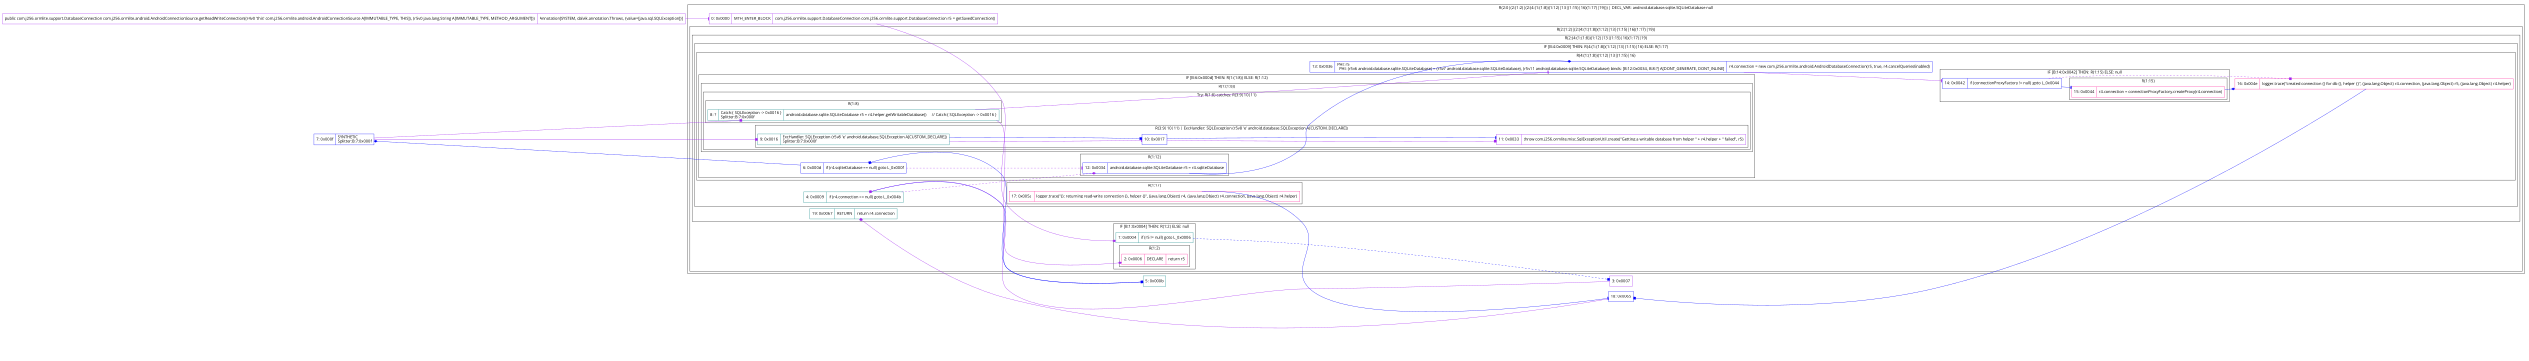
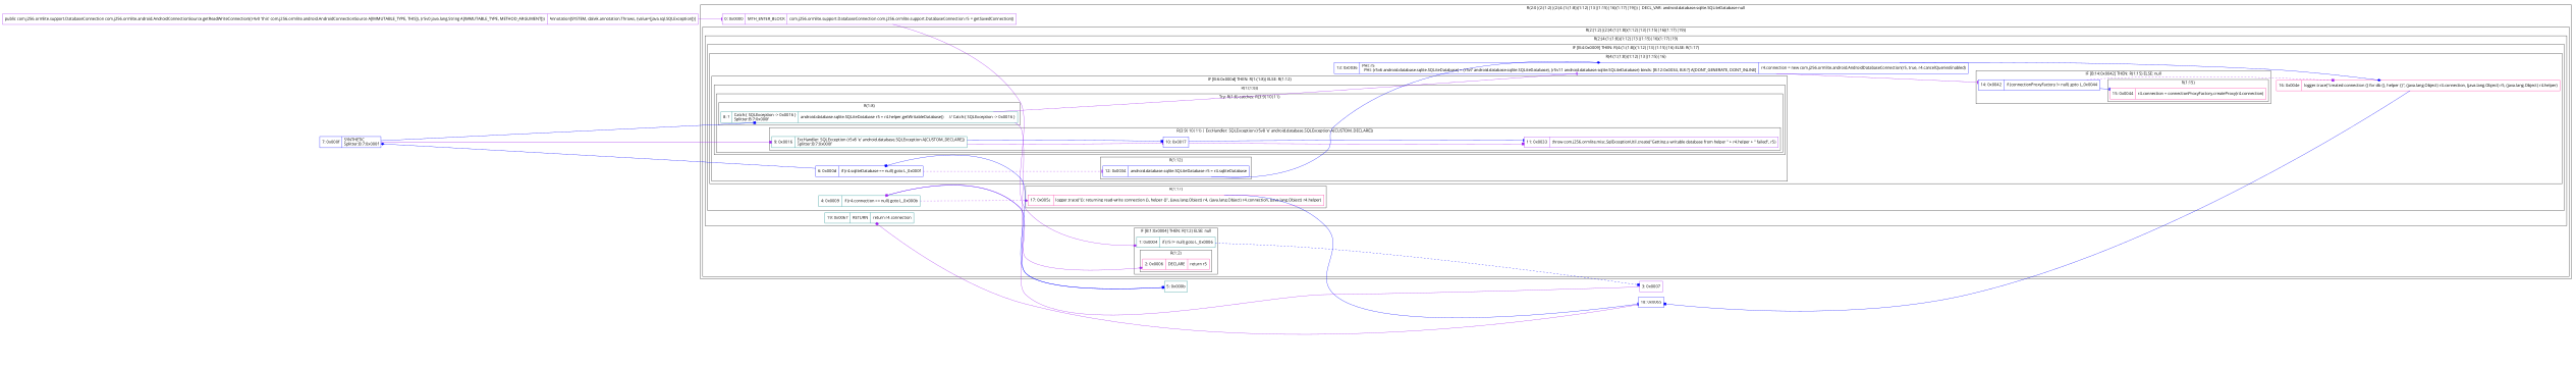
  digraph {
    fontname="Open Sans"
    rankdir=LR
    node [color=blue fontname="Open Sans" shape=record]
    edge [arrowhead=box color=purple fontname="Open Sans"]
    n1 [color=deeppink label="{2\:\ 0x0006|DECLARE\l|return r5\l}"]
    n2 [color=teal label="{1\:\ 0x0004|if (r5 != null) goto L_0x0006\l}"]
    n3 [color=teal label="{8\:\ ?|Catch:\{ SQLException \-\> 0x0016 \}\lSplitter:B:7:0x000f\l|android.database.sqlite.SQLiteDatabase r5 = r4.helper.getWritableDatabase()     \/\/ Catch:\{ SQLException \-\> 0x0016 \}\l}"]
    n4 [color=teal label="{9\:\ 0x0016|ExcHandler: SQLException (r5v8 'e' android.database.SQLException A[CUSTOM_DECLARE])\lSplitter:B:7:0x000f\l}"]
    n5 [label="{10\:\ 0x0017}"]
    n6 [color=purple label="{11\:\ 0x0033|throw com.j256.ormlite.misc.SqlExceptionUtil.create(\"Getting a writable database from helper \" + r4.helper + \" failed\", r5)\l}"]
    n7 [label="{12\:\ 0x0034|android.database.sqlite.SQLiteDatabase r5 = r4.sqliteDatabase\l}"]
    n8 [label="{6\:\ 0x000d|if (r4.sqliteDatabase == null) goto L_0x000f\l}"]
    n9 [color=deeppink label="{15\:\ 0x0044|r4.connection = connectionProxyFactory.createProxy(r4.connection)\l}"]
    n10 [label="{14\:\ 0x0042|if (connectionProxyFactory != null) goto L_0x0044\l}"]
    n11 [label="{13\:\ 0x0036|PHI: r5 \l  PHI: (r5v6 android.database.sqlite.SQLiteDatabase) = (r5v7 android.database.sqlite.SQLiteDatabase), (r5v11 android.database.sqlite.SQLiteDatabase) binds: [B:12:0x0034, B:8:?] A[DONT_GENERATE, DONT_INLINE]\l|r4.connection = new com.j256.ormlite.android.AndroidDatabaseConnection(r5, true, r4.cancelQueriesEnabled)\l}"]
    n12 [color=deeppink label="{16\:\ 0x004e|logger.trace(\"created connection \{\} for db \{\}, helper \{\}\", (java.lang.Object) r4.connection, (java.lang.Object) r5, (java.lang.Object) r4.helper)\l}"]
    n13 [color=deeppink label="{17\:\ 0x005a|logger.trace(\"\{\}: returning read\-write connection \{\}, helper \{\}\", (java.lang.Object) r4, (java.lang.Object) r4.connection, (java.lang.Object) r4.helper)\l}"]
-   n14 [color=teal label="{4\:\ 0x0009|if (r4.connection == null) goto L_0x004b\l}"]
+   n14 [color=teal label="{4\:\ 0x0009|if (r4.connection == null) goto L_0x000b\l}"]
    n15 [color=teal label="{19\:\ 0x0067|RETURN\l|return r4.connection\l}"]
    n16 [color=purple label="{0\:\ 0x0000|MTH_ENTER_BLOCK\l|com.j256.ormlite.support.DatabaseConnection com.j256.ormlite.support.DatabaseConnection r5 = getSavedConnection()\l}"]
    n17 [color=purple label="{3\:\ 0x0007}"]
    n18 [label="{7\:\ 0x000f|SYNTHETIC\lSplitter:B:7:0x000f\l}"]
    n19 [label="{18\:\ 0x0065}"]
    n20 [color=teal label="{5\:\ 0x000b}"]
    n21 [color=purple label="{public com.j256.ormlite.support.DatabaseConnection com.j256.ormlite.android.AndroidConnectionSource.getReadWriteConnection((r4v0 'this' com.j256.ormlite.android.AndroidConnectionSource A[IMMUTABLE_TYPE, THIS]), (r5v0 java.lang.String A[IMMUTABLE_TYPE, METHOD_ARGUMENT]))  | Annotation[SYSTEM, dalvik.annotation.Throws, \{value=[java.sql.SQLException]\}]\l}"]
    subgraph cluster_1 {
      label="R(2:0|(2:(1:2)|(2:(4:(1:(1:8))(1:12)|13|(1:15)|16)(1:17)|19))) | DECL_VAR: android.database.sqlite.SQLiteDatabase null\l"
      n16
      subgraph cluster_2 {
        label="R(2:(1:2)|(2:(4:(1:(1:8))(1:12)|13|(1:15)|16)(1:17)|19))"
        subgraph cluster_3 {
          label="IF [B:1:0x0004] THEN: R(1:2) ELSE: null"
          n2
          subgraph cluster_4 {
            label="R(1:2)"
            n1
          }
        }
        subgraph cluster_5 {
          label="R(2:(4:(1:(1:8))(1:12)|13|(1:15)|16)(1:17)|19)"
          n15
          subgraph cluster_6 {
            label="IF [B:4:0x0009] THEN: R(4:(1:(1:8))(1:12)|13|(1:15)|16) ELSE: R(1:17)"
            n14
            subgraph cluster_7 {
              label="R(4:(1:(1:8))(1:12)|13|(1:15)|16)"
              n11
              n12
              subgraph cluster_8 {
                label="IF [B:6:0x000d] THEN: R(1:(1:8)) ELSE: R(1:12)"
                n8
                subgraph cluster_9 {
                  label="R(1:(1:8))"
                  subgraph cluster_10 {
                    label="Try: R(1:8) catches: R(3:9|10|11)"
                    subgraph cluster_11 {
                      label="R(1:8)"
                      n3
                    }
                    subgraph cluster_12 {
                      label="R(3:9|10|11) | ExcHandler: SQLException (r5v8 'e' android.database.SQLException A[CUSTOM_DECLARE])\l"
                      n4
                      n5
                      n6
                    }
                  }
                }
                subgraph cluster_13 {
                  label="R(1:12)"
                  n7
                }
              }
              subgraph cluster_14 {
                label="IF [B:14:0x0042] THEN: R(1:15) ELSE: null"
                n10
                subgraph cluster_15 {
                  label="R(1:15)"
                  n9
                }
              }
            }
            subgraph cluster_16 {
              label="R(1:17)"
              n13
            }
          }
        }
      }
    }
    subgraph cluster_17 {
      label="R(3:9|10|11) | ExcHandler: SQLException (r5v8 'e' android.database.SQLException A[CUSTOM_DECLARE])\l"
    }
    n2 -> n17 [color=blue style=dashed]
    n3 -> n1 [arrowhead=diamond]
    n3 -> n11 [arrowhead=tee]
    n4 -> n5 [arrowhead=tee]
    n4 -> n5 [color=blue]
    n5 -> n6
    n5 -> n6 [arrowhead=tee color=blue]
    n7 -> n11 [arrowhead=diamond color=blue]
    n8 -> n7 [arrowhead=tee style=dashed]
    n8 -> n18 [arrowhead=diamond color=blue]
-   n9 -> n12 [arrowhead=diamond color=blue]
+   n11 -> n12 [arrowhead=diamond color=blue]
    n10 -> n9 [arrowhead=tee color=blue]
    n10 -> n12 [style=dashed]
    n11 -> n10 [arrowhead=tee]
    n12 -> n19 [color=blue]
    n13 -> n19 [arrowhead=tee color=blue]
-   n14 -> n7 [arrowhead=diamond style=dashed]
+   n14 -> n13 [arrowhead=diamond style=dashed]
    n14 -> n20 [color=blue]
    n16 -> n2 [arrowhead=diamond]
    n17 -> n14
-   n18 -> n3
+   n18 -> n3 [color=blue]
    n18 -> n4
    n19 -> n15
    n20 -> n8 [color=blue]
    n21 -> n16 [arrowhead=tee]
  }
